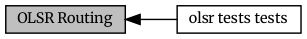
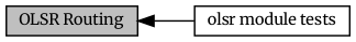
  digraph {
    rankdir=LR
    fontname=Merriweather
    node [color=black fontname=Merriweather fontsize=10 shape=box style=filled]
-   n1 [fillcolor=white height=0.2 label="olsr tests tests" width=0.4]
+   n1 [fillcolor=white height=0.2 label="olsr module tests" width=0.4]
    n2 [fillcolor=grey75 fontcolor=black height=0.2 label="OLSR Routing" width=0.4]
    n2 -> n1 [dir=back fontname=Merriweather fontsize=10 labelfontname=Helvetica labelfontsize=10 shape=plaintext style=solid]
  }
